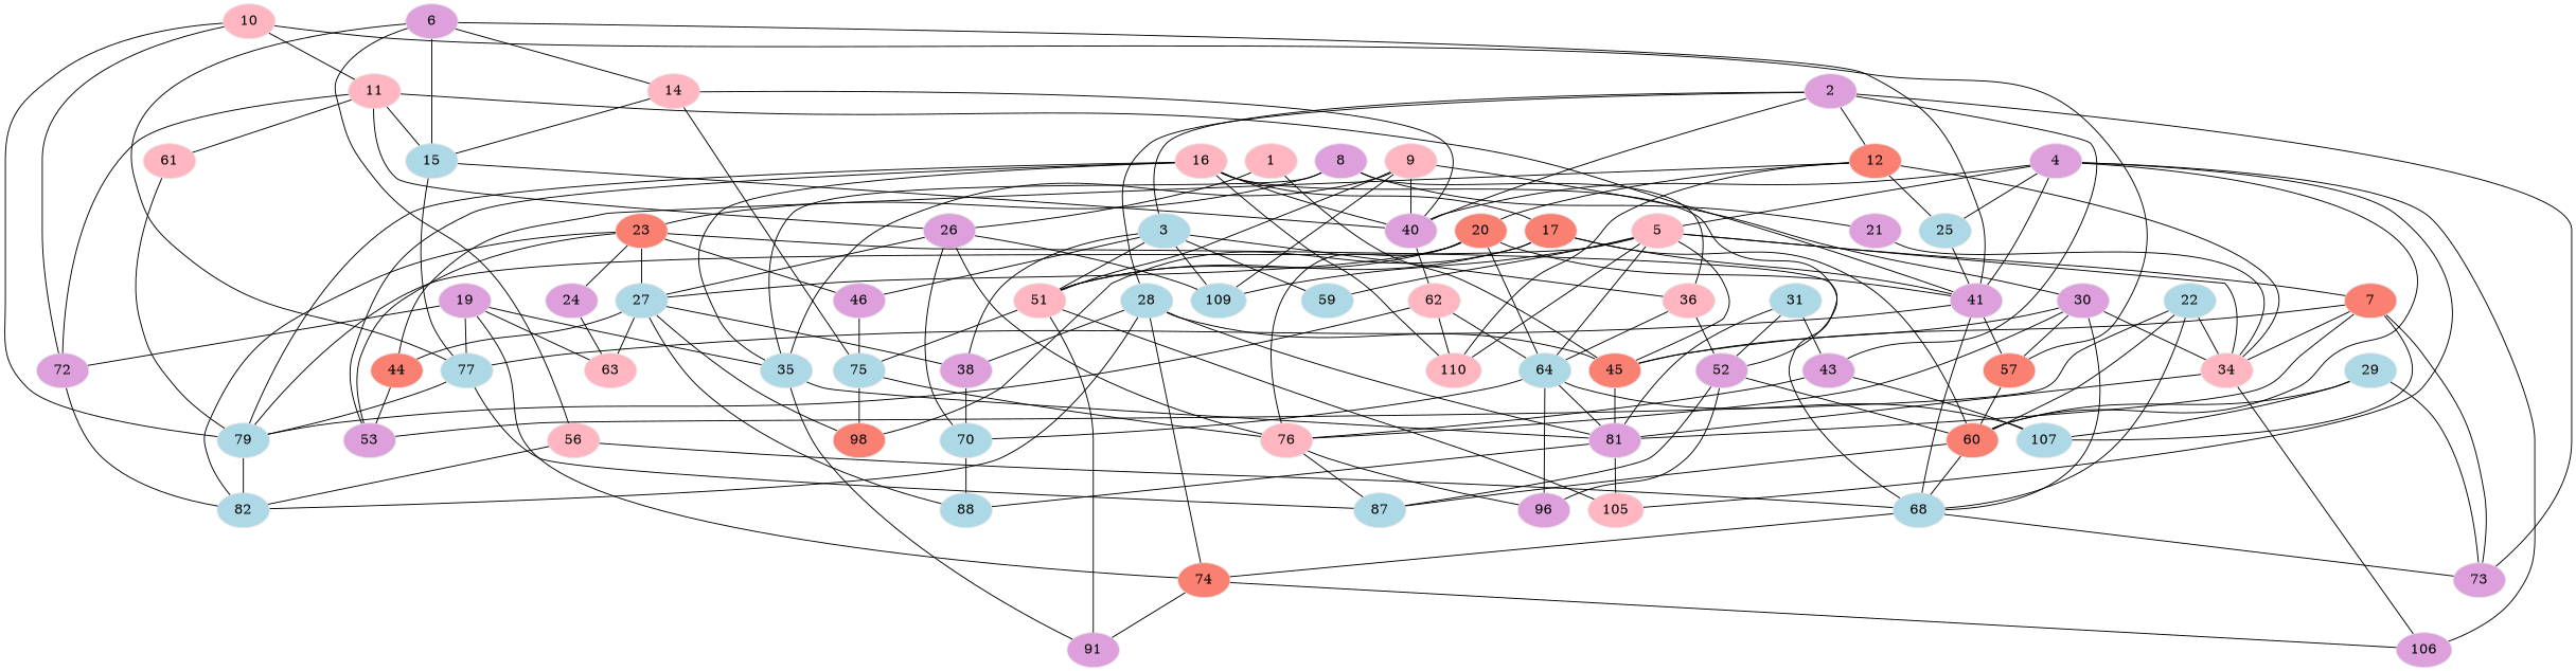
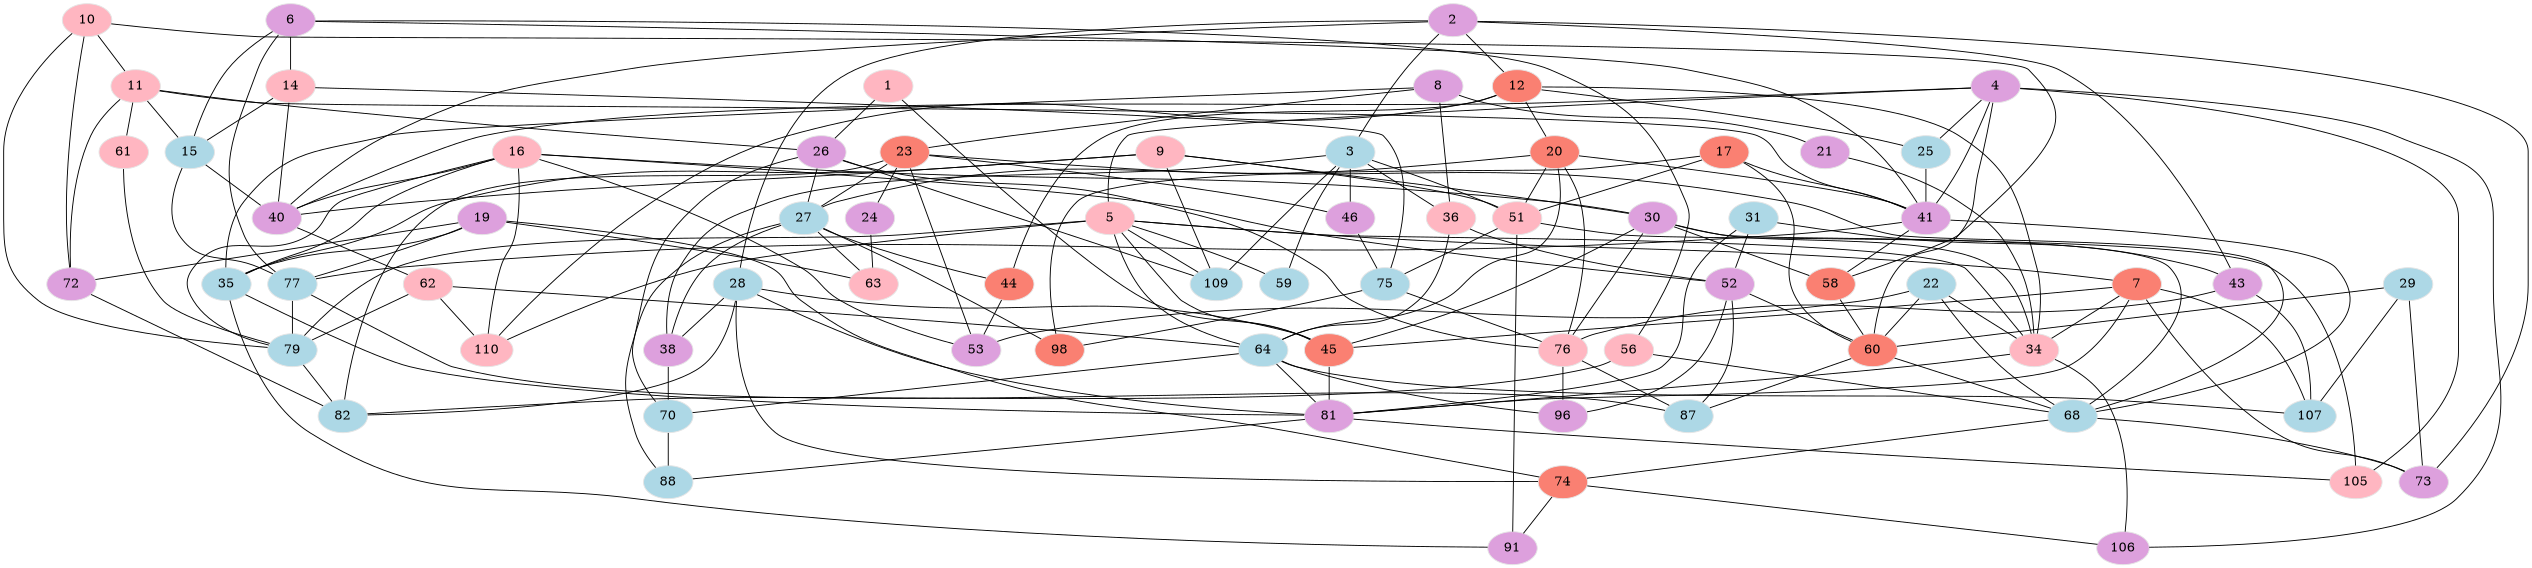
  graph {
    node [color=gray90 fillcolor=plum style=filled]
    26 [super="+65"]
    109 [fillcolor=lightblue]
    76 [fillcolor=lightpink super="+99"]
    27 [fillcolor=lightblue super="+80"]
    70 [fillcolor=lightblue]
    1 [fillcolor=lightpink]
    45 [fillcolor=salmon]
    81 [super="+111"]
    2 [super="+78"]
    3 [fillcolor=lightblue super="+32"]
    12 [fillcolor=salmon super="+18"]
    28 [fillcolor=lightblue super="+92"]
    40
    43
    73
    36 [fillcolor=lightpink super="+108"]
    38
    46
    51 [fillcolor=lightpink super="+55"]
    59 [fillcolor=lightblue]
    25 [fillcolor=lightblue]
    34 [fillcolor=lightpink super="+71"]
    110 [fillcolor=lightpink]
    20 [fillcolor=salmon super="+97"]
    44 [fillcolor=salmon]
    74 [fillcolor=salmon]
    82 [fillcolor=lightblue super="+104"]
    62 [fillcolor=lightpink]
    107 [fillcolor=lightblue]
    64 [fillcolor=lightblue super="+103"]
    52 [super="+57"]
    75 [fillcolor=lightblue]
    105 [fillcolor=lightpink]
    91
    4 [super="+90"]
    5 [fillcolor=lightpink super="+50"]
    41 [super="+48"]
    60 [fillcolor=salmon super="+100"]
    106
    7 [fillcolor=salmon super="+13"]
    79 [fillcolor=lightblue super="+83"]
    77 [fillcolor=lightblue]
-   58 [fillcolor=salmon label=57]
+   58 [fillcolor=salmon]
    68 [fillcolor=lightblue super="+89"]
    87 [fillcolor=lightblue]
    96
    6 [super="+86"]
    14 [fillcolor=lightpink super="+66"]
    15 [fillcolor=lightblue super="+33"]
    56 [fillcolor=lightpink super="+84"]
    88 [fillcolor=lightblue]
    8
    21
    23 [fillcolor=salmon super="+69"]
    35 [fillcolor=lightblue super="+39"]
    53 [super="+94"]
    24
    9 [fillcolor=lightpink super="+85"]
    30 [super="+93"]
    10 [fillcolor=lightpink super="+67"]
    11 [fillcolor=lightpink super="+95"]
    72
    61 [fillcolor=lightpink]
    98 [fillcolor=salmon]
    16 [fillcolor=lightpink super="+49"]
    17 [fillcolor=salmon super="+42"]
    19 [super="+47"]
    63 [fillcolor=lightpink]
    22 [fillcolor=lightblue super="+37"]
    29 [fillcolor=lightblue super="+101"]
    31 [fillcolor=lightblue super="+54"]
    26 -- 109
    26 -- 76
    26 -- 27
    26 -- 70
    76 -- 87
    76 -- 96
    27 -- 38
    27 -- 44
    27 -- 88
    27 -- 98
    27 -- 63
    70 -- 88
    1 -- 26
    1 -- 45
    45 -- 81
    81 -- 105
    81 -- 88
    2 -- 3
    2 -- 12
    2 -- 28
    2 -- 40
    2 -- 43
    2 -- 73
    3 -- 109
    3 -- 36
    3 -- 38
    3 -- 46
    3 -- 51
    3 -- 59
    12 -- 25
    12 -- 34
    12 -- 110
    12 -- 20
    12 -- 44
    28 -- 45
    28 -- 81
    28 -- 38
    28 -- 74
    28 -- 82
    40 -- 62
    43 -- 76
    43 -- 107
    36 -- 64
    36 -- 52
    38 -- 70
    46 -- 75
    51 -- 75
    51 -- 105
    51 -- 91
    25 -- 41
    34 -- 81
    34 -- 106
    20 -- 76
    20 -- 27
    20 -- 51
    20 -- 64
    20 -- 41
    44 -- 53
    74 -- 91
    74 -- 106
    62 -- 110
    62 -- 64
    62 -- 79
    64 -- 70
    64 -- 81
    64 -- 107
    64 -- 96
    52 -- 60
    52 -- 87
    52 -- 96
    75 -- 76
    75 -- 98
    4 -- 40
    4 -- 25
    4 -- 105
    4 -- 5
    4 -- 41
    4 -- 60
    4 -- 106
    5 -- 109
    5 -- 45
    5 -- 59
    5 -- 34
    5 -- 110
    5 -- 64 [weight=2]
    5 -- 7
    5 -- 79
    41 -- 77
    41 -- 58
    41 -- 68 [weight=2]
    60 -- 68
    60 -- 87
    7 -- 45
    7 -- 81
    7 -- 73
    7 -- 34
    7 -- 107
    79 -- 82
    77 -- 79
    77 -- 87
    58 -- 60
    68 -- 73
    68 -- 74
    6 -- 41
    6 -- 77
    6 -- 14
    6 -- 15
    6 -- 56
    14 -- 40
    14 -- 75
    14 -- 15
    15 -- 40
    15 -- 77
    56 -- 82
    56 -- 68
    8 -- 36
    8 -- 21
    8 -- 23
    8 -- 35
    21 -- 34
    23 -- 27
    23 -- 46
    23 -- 82
    23 -- 68
    23 -- 53
    23 -- 24
    35 -- 81
    35 -- 91
    24 -- 63
    9 -- 109
    9 -- 40
    9 -- 51
    9 -- 35
    9 -- 30
    30 -- 76
    30 -- 45
    30 -- 34
    30 -- 58
    30 -- 68
    10 -- 79
    10 -- 58
    10 -- 11
    10 -- 72
    11 -- 26
    11 -- 41
    11 -- 15
    11 -- 72
    11 -- 61
    72 -- 82
    61 -- 79
    16 -- 40
    16 -- 110
    16 -- 52
    16 -- 79
    16 -- 35
    16 -- 53
-   16 -- 17
+   16 -- 30
    17 -- 51
    17 -- 41
    17 -- 60
    17 -- 98
    19 -- 74
    19 -- 77
    19 -- 35
    19 -- 72
    19 -- 63
    22 -- 34
    22 -- 60
    22 -- 68
    22 -- 53
    29 -- 73
    29 -- 107
    29 -- 60
    31 -- 81
    31 -- 43
    31 -- 52
  }
